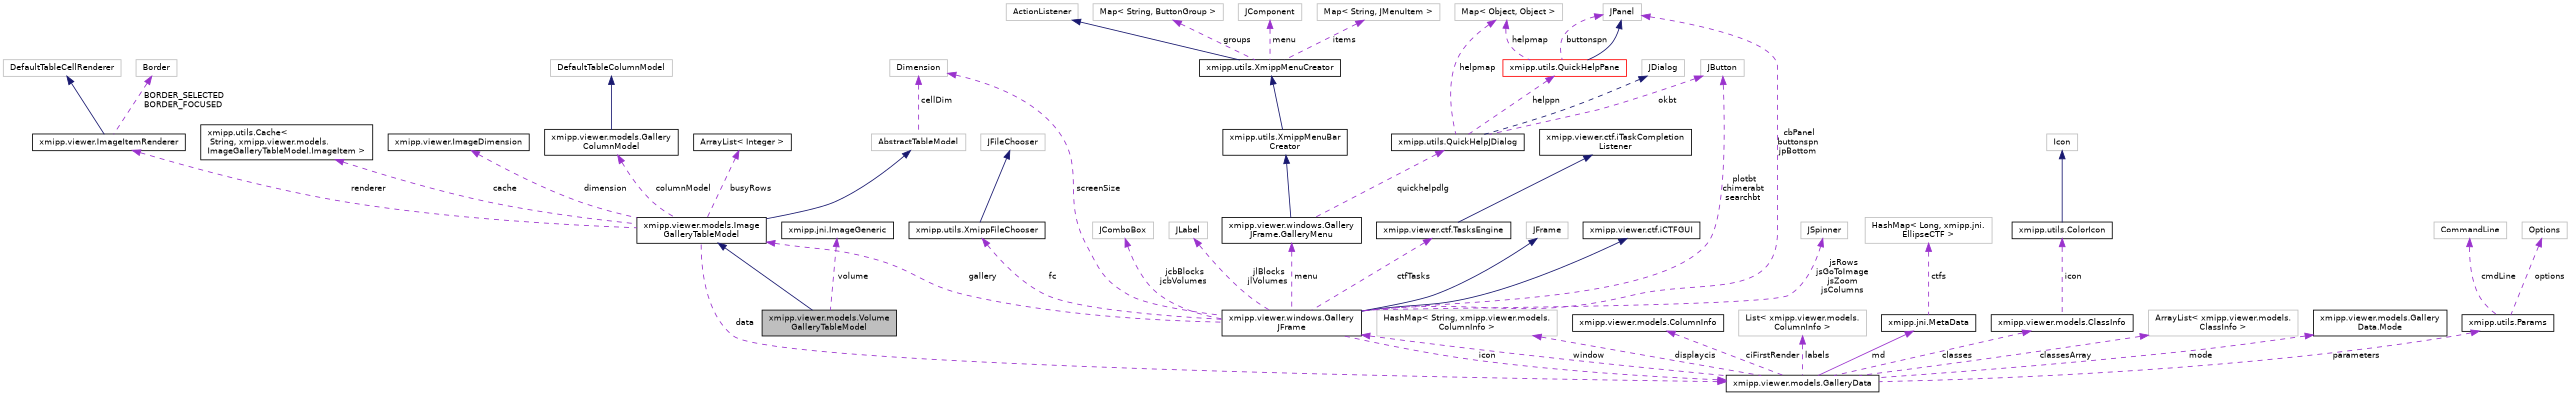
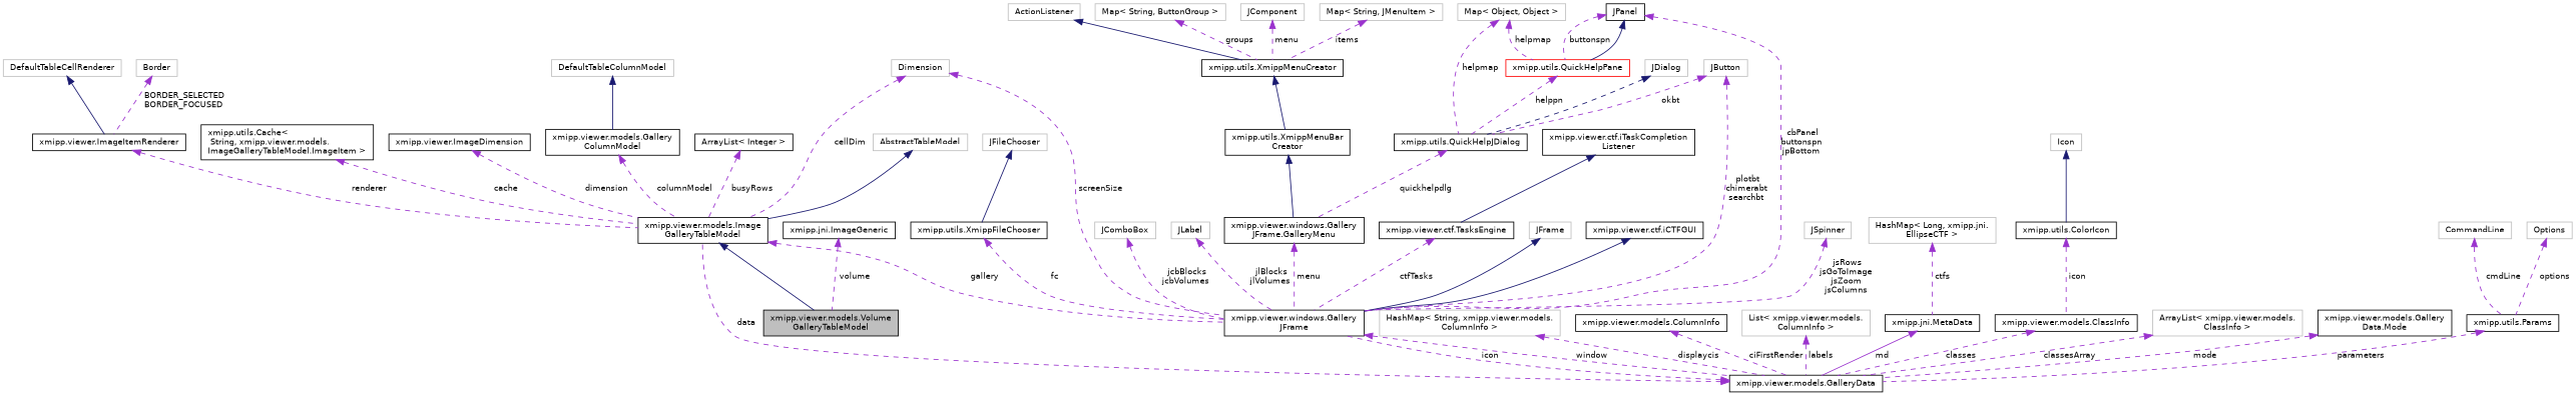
  digraph {
    rankdir=TB
    node [color=grey75 fillcolor=white fontname=Helvetica fontsize=10 shape=record style=filled]
    edge [color=darkorchid3 dir=back fontname=Helvetica fontsize=10 labelfontname=Helvetica labelfontsize=10 style=dashed]
    n1 [color=black fillcolor=grey75 fontcolor=black height=0.2 label="xmipp.viewer.models.Volume\lGalleryTableModel" width=0.4]
    n2 [color=black height=0.2 label="xmipp.viewer.models.Image\lGalleryTableModel" width=0.4]
    n3 [color=black height=0.2 label="xmipp.viewer.windows.Gallery\lJFrame" width=0.4]
    n4 [color=black height=0.2 label="xmipp.viewer.models.GalleryData" width=0.4]
    n5 [height=0.2 label=AbstractTableModel width=0.4]
    n6 [color=black height=0.2 label="xmipp.viewer.models.Gallery\lColumnModel" width=0.4]
    n7 [height=0.2 label=DefaultTableColumnModel width=0.4]
    n8 [color=black height=0.2 label="xmipp.utils.Cache\<\l String, xmipp.viewer.models.\lImageGalleryTableModel.ImageItem \>" width=0.4]
    n9 [color=black height=0.2 label="xmipp.viewer.ImageDimension" width=0.4]
    n10 [color=black height=0.2 label="xmipp.viewer.ImageItemRenderer" width=0.4]
    n11 [height=0.2 label=DefaultTableCellRenderer width=0.4]
    n12 [height=0.2 label=Border width=0.4]
    n13 [color=black height=0.2 label="ArrayList\< Integer \>" width=0.4]
    n14 [height=0.2 label=Dimension width=0.4]
    n15 [height=0.2 label="HashMap\< String, xmipp.viewer.models.\lColumnInfo \>" width=0.4]
    n16 [height=0.2 label=JFrame width=0.4]
    n17 [color=black height=0.2 label="xmipp.viewer.ctf.iCTFGUI" width=0.4]
    n18 [height=0.2 label=JButton width=0.4]
    n19 [color=black height=0.2 label="xmipp.utils.QuickHelpJDialog" width=0.4]
    n20 [color=black height=0.2 label="xmipp.viewer.windows.Gallery\lJFrame.GalleryMenu" width=0.4]
    n21 [height=0.2 label=JSpinner width=0.4]
    n22 [color=black height=0.2 label="xmipp.utils.XmippFileChooser" width=0.4]
    n23 [height=0.2 label=JFileChooser width=0.4]
    n24 [color=black height=0.2 label="xmipp.viewer.ctf.TasksEngine" width=0.4]
    n25 [color=black height=0.2 label="xmipp.viewer.ctf.iTaskCompletion\lListener" width=0.4]
    n26 [height=0.2 label=JComboBox width=0.4]
    n27 [height=0.2 label=JLabel width=0.4]
-   n28 [height=0.2 label=JPanel width=0.4]
+   n28 [color=black height=0.2 label=JPanel width=0.4]
    n29 [color=red height=0.2 label="xmipp.utils.QuickHelpPane" width=0.4]
    n30 [color=black height=0.2 label="xmipp.utils.XmippMenuBar\lCreator" width=0.4]
    n31 [color=black height=0.2 label="xmipp.utils.XmippMenuCreator" width=0.4]
    n32 [height=0.2 label=ActionListener width=0.4]
    n33 [height=0.2 label="Map\< String, ButtonGroup \>" width=0.4]
    n34 [height=0.2 label=JComponent width=0.4]
    n35 [height=0.2 label="Map\< String, JMenuItem \>" width=0.4]
    n36 [height=0.2 label=JDialog width=0.4]
    n37 [height=0.2 label="Map\< Object, Object \>" width=0.4]
    n38 [color=black height=0.2 label="xmipp.viewer.models.ColumnInfo" width=0.4]
    n39 [height=0.2 label="List\< xmipp.viewer.models.\lColumnInfo \>" width=0.4]
    n40 [color=black height=0.2 label="xmipp.jni.MetaData" width=0.4]
    n41 [height=0.2 label="HashMap\< Long, xmipp.jni.\lEllipseCTF \>" width=0.4]
    n42 [color=black height=0.2 label="xmipp.viewer.models.ClassInfo" width=0.4]
    n43 [color=black height=0.2 label="xmipp.utils.ColorIcon" width=0.4]
    n44 [height=0.2 label=Icon width=0.4]
    n45 [height=0.2 label="ArrayList\< xmipp.viewer.models.\lClassInfo \>" width=0.4]
    n46 [color=black height=0.2 label="xmipp.viewer.models.Gallery\lData.Mode" width=0.4]
    n47 [color=black height=0.2 label="xmipp.utils.Params" width=0.4]
    n48 [height=0.2 label=Options width=0.4]
    n49 [height=0.2 label=CommandLine width=0.4]
    n50 [color=black height=0.2 label="xmipp.jni.ImageGeneric" width=0.4]
    n2 -> n1 [color=midnightblue style=solid]
    n2 -> n3 [label=" gallery"]
    n3 -> n4 [label=" window"]
    n4 -> n2 [label=" data"]
    n4 -> n3 [label=" icon"]
    n5 -> n2 [color=midnightblue style=solid]
    n6 -> n2 [label=" columnModel"]
    n7 -> n6 [color=midnightblue style=solid]
    n8 -> n2 [label=" cache"]
    n9 -> n2 [label=" dimension"]
    n10 -> n2 [label=" renderer"]
    n11 -> n10 [color=midnightblue style=solid]
    n12 -> n10 [label=" BORDER_SELECTED\nBORDER_FOCUSED"]
    n13 -> n2 [label=" busyRows"]
-   n14 -> n5 [label=" cellDim"]
+   n14 -> n2 [label=" cellDim"]
    n14 -> n3 [label=" screenSize"]
    n15 -> n4 [label=" displaycis"]
    n16 -> n3 [color=midnightblue style=solid]
    n17 -> n3 [color=midnightblue style=solid]
    n18 -> n3 [label=" plotbt\nchimerabt\nsearchbt"]
    n18 -> n19 [label=" okbt"]
    n19 -> n20 [label=" quickhelpdlg"]
    n20 -> n3 [label=" menu"]
    n21 -> n3 [label=" jsRows\njsGoToImage\njsZoom\njsColumns"]
    n22 -> n3 [label=" fc"]
    n23 -> n22 [color=midnightblue style=solid]
    n24 -> n3 [label=" ctfTasks"]
    n25 -> n24 [color=midnightblue style=solid]
    n26 -> n3 [label=" jcbBlocks\njcbVolumes"]
    n27 -> n3 [label=" jlBlocks\njlVolumes"]
    n28 -> n3 [label=" cbPanel\nbuttonspn\njpBottom"]
    n28 -> n29 [color=midnightblue style=solid]
    n28 -> n29 [label=" buttonspn"]
    n29 -> n19 [label=" helppn"]
    n30 -> n20 [color=midnightblue style=solid]
    n31 -> n30 [color=midnightblue style=solid]
    n32 -> n31 [color=midnightblue style=solid]
    n33 -> n31 [label=" groups"]
    n34 -> n31 [label=" menu"]
    n35 -> n31 [label=" items"]
    n36 -> n19 [color=midnightblue]
    n37 -> n19 [label=" helpmap"]
    n37 -> n29 [label=" helpmap"]
    n38 -> n4 [label=" ciFirstRender"]
    n39 -> n4 [label=" labels"]
    n40 -> n4 [label=" md" style=solid]
    n41 -> n40 [label=" ctfs"]
    n42 -> n4 [label=" classes"]
    n43 -> n42 [label=" icon"]
    n44 -> n43 [color=midnightblue style=solid]
    n45 -> n4 [label=" classesArray"]
    n46 -> n4 [label=" mode"]
    n47 -> n4 [label=" parameters"]
    n48 -> n47 [label=" options"]
    n49 -> n47 [label=" cmdLine"]
    n50 -> n1 [label=" volume"]
  }
